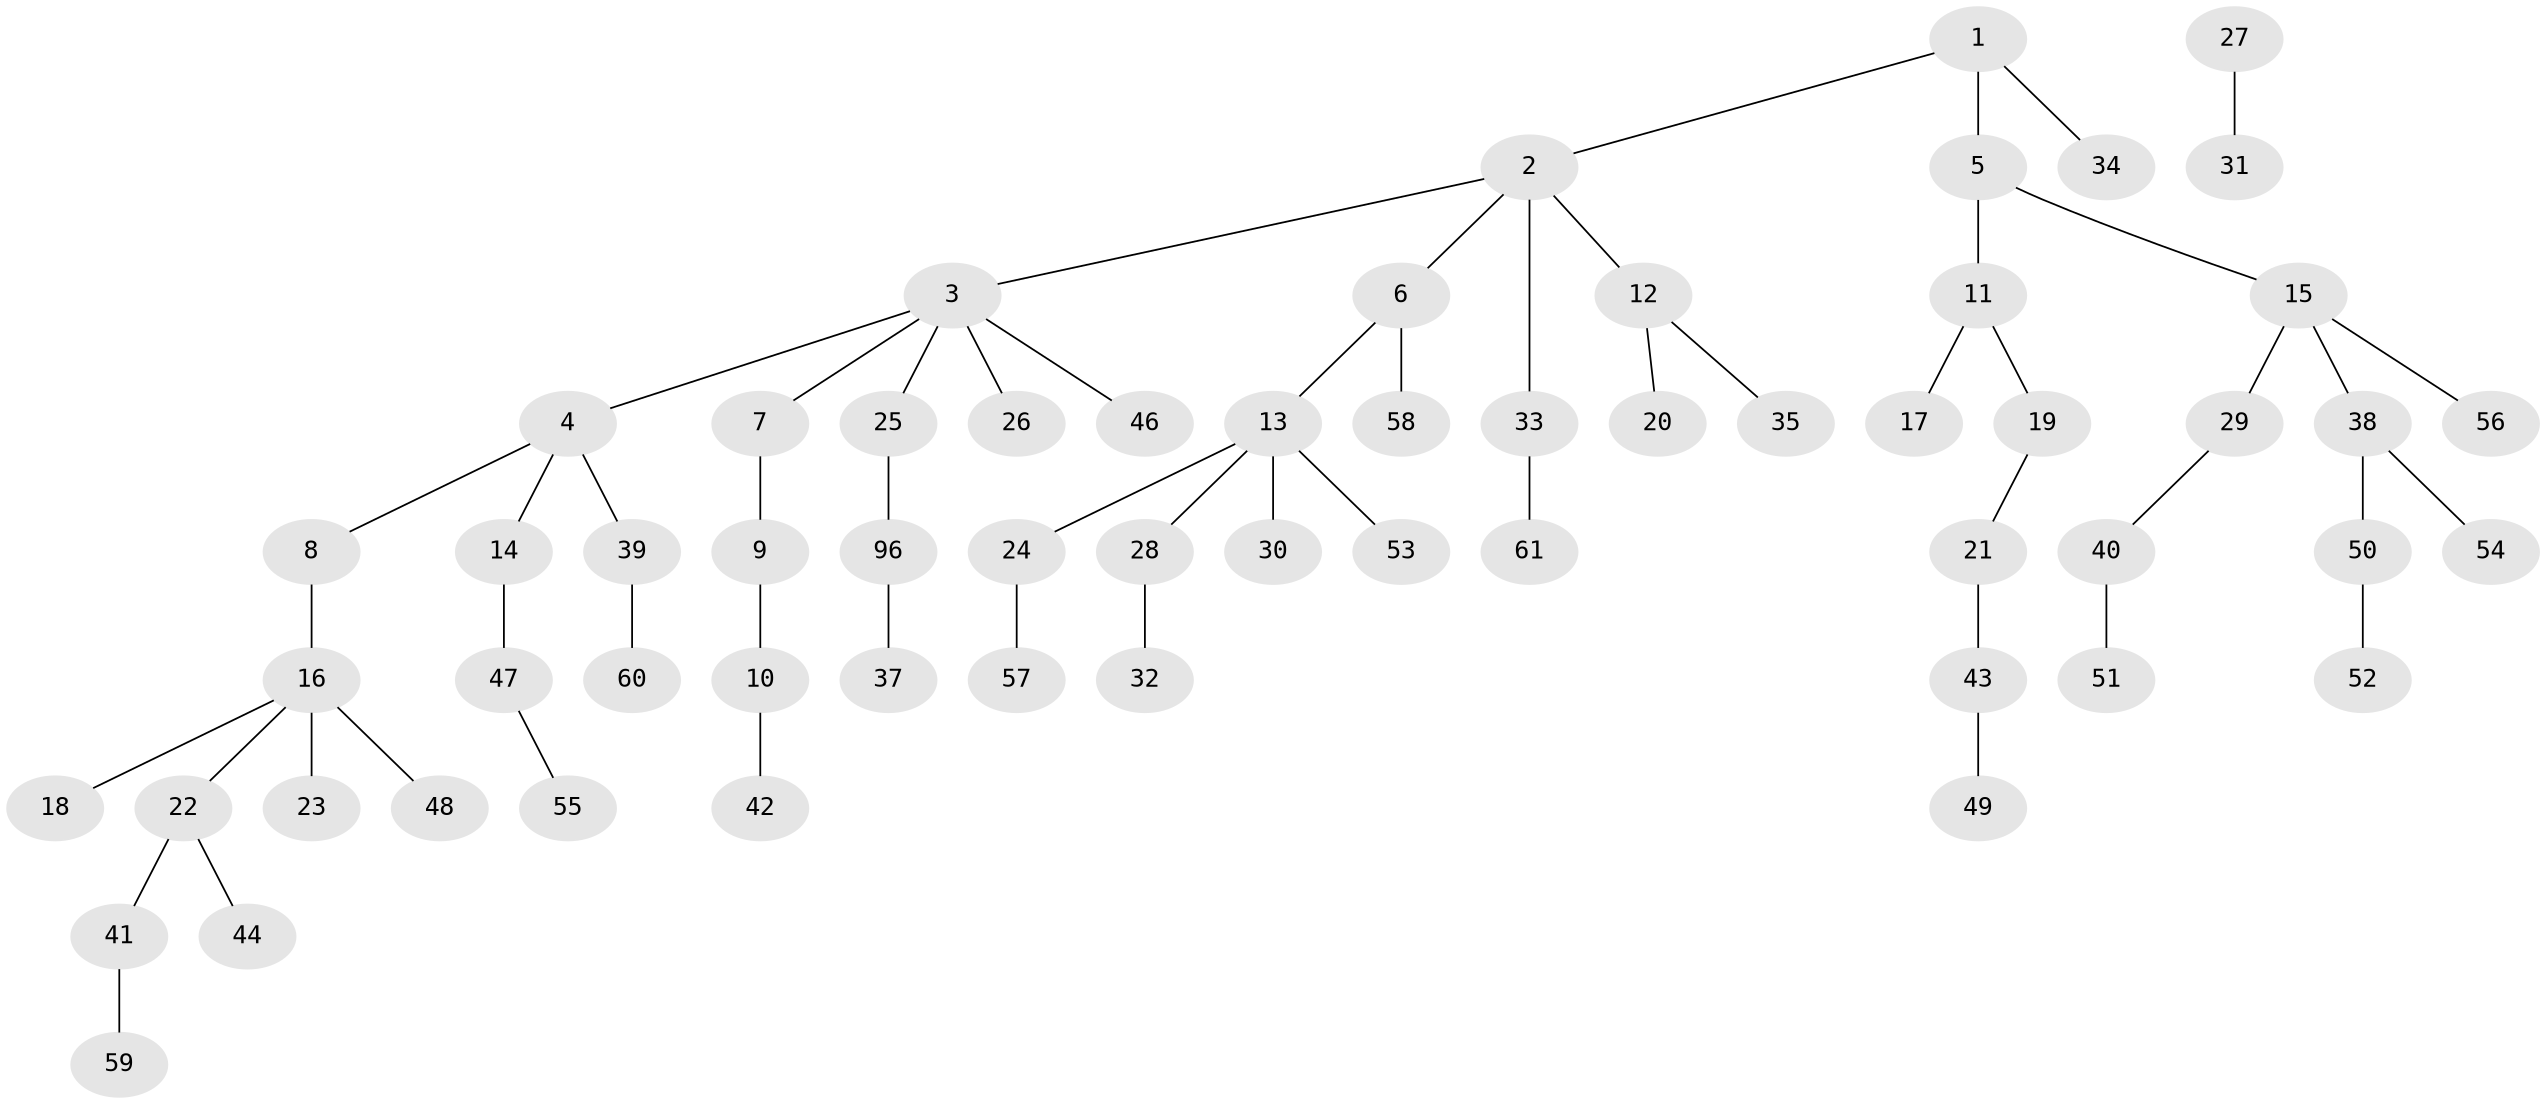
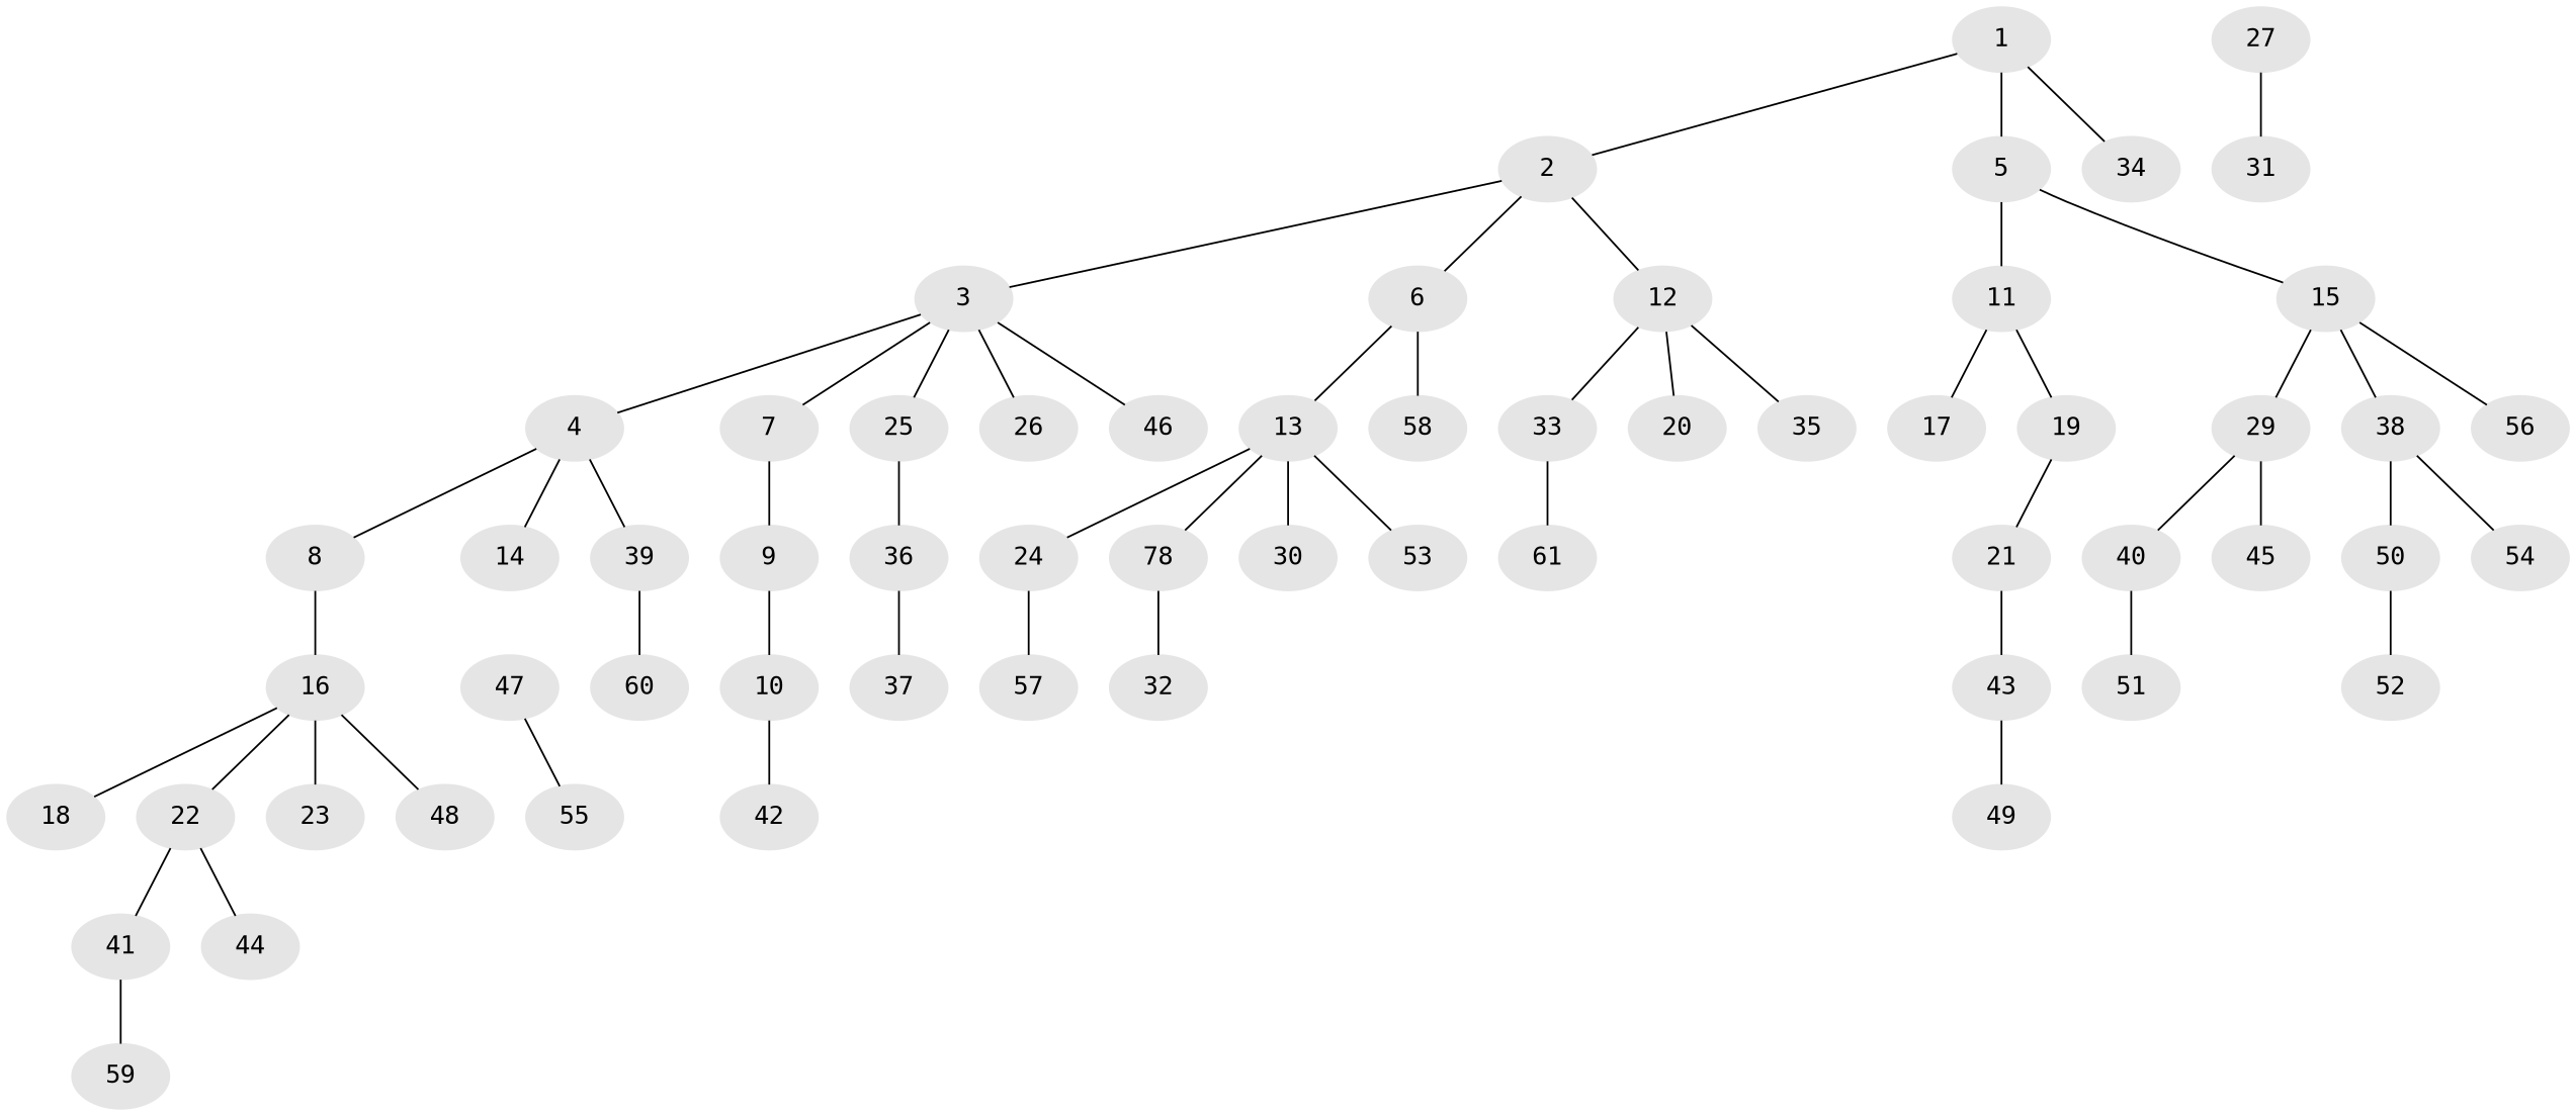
  graph {
    fontname="DejaVu Sans Mono"
    node [color=gray90 fontname="DejaVu Sans Mono" style=filled]
    edge [fontname="DejaVu Sans Mono"]
    1
    2
    5
    34
    3
    6
    12
    33
    11
    15
    4
    7
    25
    26
    46
    13
    58
    20
    35
    61
    8
    14
    39
    9
-   36 [label=96]
+   36
    16
    47
    60
    17
    19
    29
    38
    56
    24
-   28
+   28 [label=78]
    30
    53
    10
    18
    22
    23
    48
    42
    21
    57
    32
    55
    40
+   45
    50
    54
    41
    44
    27
    31
    43
    49
    59
    37
    51
    52
    1 -- 2
    1 -- 5
    1 -- 34
    2 -- 3
    2 -- 6
    2 -- 12
-   2 -- 33
+   12 -- 33
    5 -- 11
    5 -- 15
    3 -- 4
    3 -- 7
    3 -- 25
    3 -- 26
    3 -- 46
    6 -- 13
    6 -- 58
    12 -- 20
    12 -- 35
    33 -- 61
    11 -- 17
    11 -- 19
    15 -- 29
    15 -- 38
    15 -- 56
    4 -- 8
    4 -- 14
    4 -- 39
    7 -- 9
    25 -- 36
    13 -- 24
    13 -- 28
    13 -- 30
    13 -- 53
    8 -- 16
-   14 -- 47
    39 -- 60
    9 -- 10
    36 -- 37
    16 -- 18
    16 -- 22
    16 -- 23
    16 -- 48
    47 -- 55
    19 -- 21
    29 -- 40
+   29 -- 45
    38 -- 50
    38 -- 54
    24 -- 57
    28 -- 32
    10 -- 42
    22 -- 41
    22 -- 44
    21 -- 43
    40 -- 51
    50 -- 52
    41 -- 59
    27 -- 31
    43 -- 49
  }
